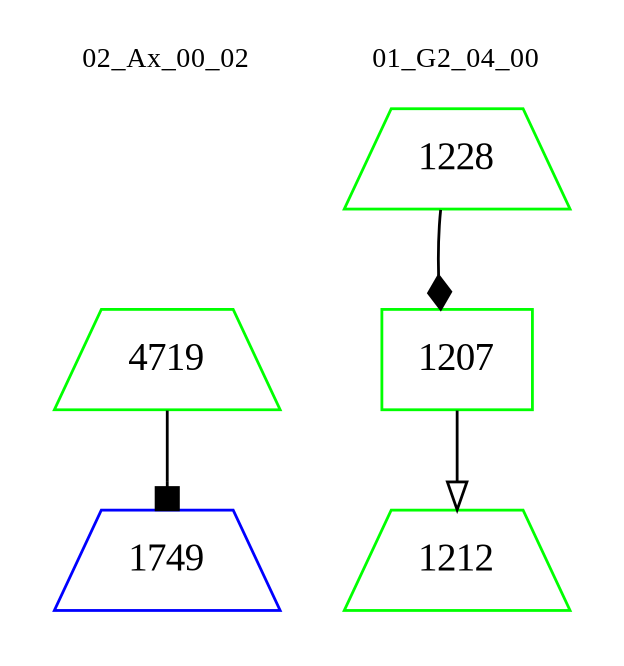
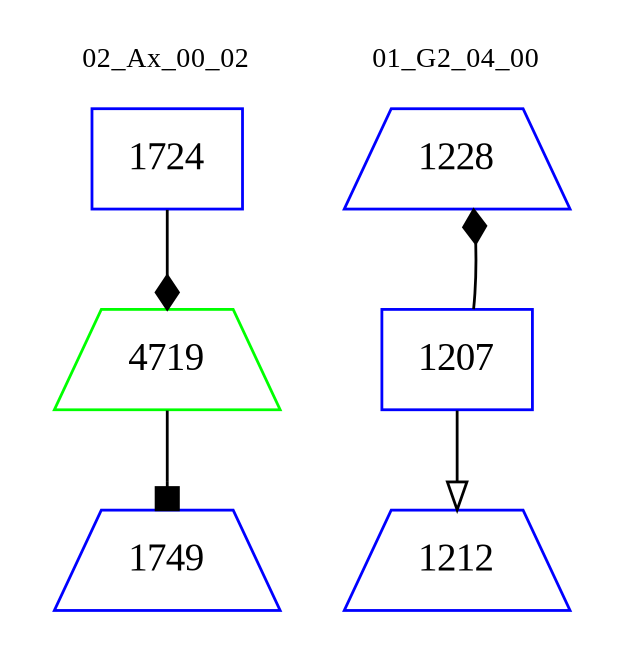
  digraph {
    fontname="Liberation Serif"
    node [color=blue fontname="Liberation Serif" shape=trapezium]
    edge [arrowhead=diamond color=black fontname="Liberation Serif"]
+   n1 [label=1724 shape=box]
    n2 [color=green label=4719]
    n3 [label=1749]
-   n4 [color=green label=1228]
-   n5 [color=green label=1207 shape=box]
-   n6 [color=green label=1212]
+   n4 [label=1228]
+   n5 [label=1207 shape=box]
+   n6 [label=1212]
    subgraph cluster_1 {
      color=white
      fontsize=10
      label="02_Ax_00_02"
+     n1
      n2
      n3
    }
    subgraph cluster_2 {
      color=white
      fontsize=10
      label="01_G2_04_00"
      n4
      n5
      n6
    }
+   n1 -> n2
    n2 -> n3 [arrowhead=box]
-   n4 -> n5
+   n5 -> n4
    n5 -> n6 [arrowhead=onormal]
  }
